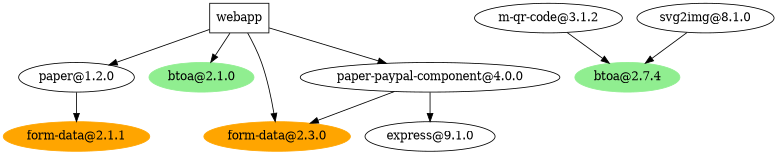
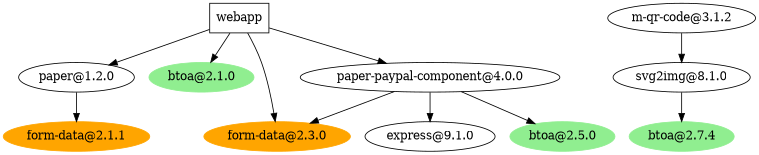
  digraph {
    webapp [shape=rectangle]
    n2 [label="paper@1.2.0"]
    "btoa@2.1.0" [color=lightgreen style=filled]
    "paper-paypal-component@4.0.0"
    "form-data@2.3.0" [color=orange style=filled]
    "form-data@2.1.1" [color=orange style=filled]
    "m-qr-code@3.1.2"
    "svg2img@8.1.0"
    "express@9.1.0"
+   "btoa@2.5.0" [color=lightgreen style=filled]
    n11 [color=lightgreen label="btoa@2.7.4" style=filled]
    webapp -> n2
    webapp -> "btoa@2.1.0"
    webapp -> "paper-paypal-component@4.0.0"
    webapp -> "form-data@2.3.0"
    n2 -> "form-data@2.1.1"
    "paper-paypal-component@4.0.0" -> "form-data@2.3.0"
    "paper-paypal-component@4.0.0" -> "express@9.1.0"
-   "m-qr-code@3.1.2" -> n11
+   "paper-paypal-component@4.0.0" -> "btoa@2.5.0"
+   "m-qr-code@3.1.2" -> "svg2img@8.1.0"
    "svg2img@8.1.0" -> n11
  }
